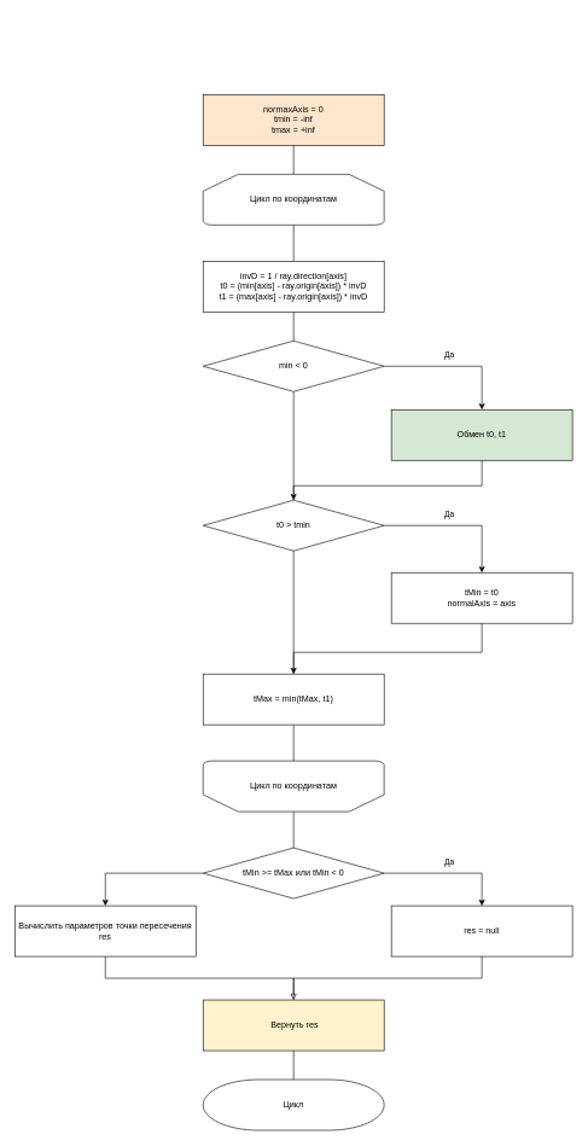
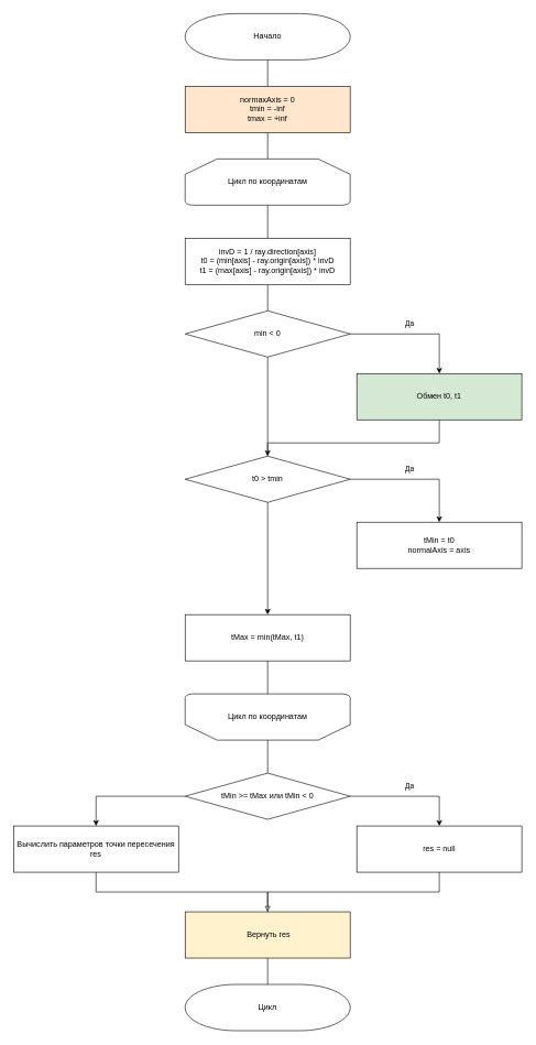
  <mxCell id="0" />
  <mxCell id="1" parent="0" />
+ <mxCell id="2" style="edgeStyle=none;rounded=0;html=1;exitX=0.5;exitY=1;exitDx=0;exitDy=0;exitPerimeter=0;entryX=0.5;entryY=0;entryDx=0;entryDy=0;endArrow=none;endFill=0;" edge="1" parent="1" source="3" target="5"><mxGeometry relative="1" as="geometry" /></mxCell>
+ <mxCell id="3" value="Начало" style="strokeWidth=1;html=1;shape=mxgraph.flowchart.terminator;whiteSpace=wrap;" vertex="1" parent="1"><mxGeometry x="280" y="20" width="250" height="70" as="geometry" /></mxCell>
  <mxCell id="4" style="edgeStyle=none;rounded=0;html=1;exitX=0.5;exitY=1;exitDx=0;exitDy=0;entryX=0.5;entryY=0;entryDx=0;entryDy=0;entryPerimeter=0;endArrow=none;endFill=0;" edge="1" parent="1" source="5" target="7"><mxGeometry relative="1" as="geometry" /></mxCell>
  <mxCell id="5" value="normaxAxis = 0&lt;br&gt;tmin = -inf&lt;br&gt;tmax = +inf" style="rounded=0;whiteSpace=wrap;html=1;strokeWidth=1;fillColor=#ffe6cc;" vertex="1" parent="1"><mxGeometry x="280" y="130" width="250" height="70" as="geometry" /></mxCell>
  <mxCell id="6" style="edgeStyle=none;rounded=0;html=1;exitX=0.5;exitY=1;exitDx=0;exitDy=0;exitPerimeter=0;entryX=0.5;entryY=0;entryDx=0;entryDy=0;endArrow=none;endFill=0;" edge="1" parent="1" source="7" target="9"><mxGeometry relative="1" as="geometry" /></mxCell>
  <mxCell id="7" value="Цикл по координатам" style="strokeWidth=1;html=1;shape=mxgraph.flowchart.loop_limit;whiteSpace=wrap;" vertex="1" parent="1"><mxGeometry x="280" y="240" width="250" height="70" as="geometry" /></mxCell>
  <mxCell id="8" style="edgeStyle=none;rounded=0;html=1;exitX=0.5;exitY=1;exitDx=0;exitDy=0;entryX=0.5;entryY=0;entryDx=0;entryDy=0;endArrow=none;endFill=0;" edge="1" parent="1" source="9" target="12"><mxGeometry relative="1" as="geometry" /></mxCell>
  <mxCell id="9" value="invD = 1 / ray.direction[axis]&lt;br&gt;t0 = (min[axis] - ray.origin[axis]) * invD&lt;br&gt;t1 = (max[axis] - ray.origin[axis]) * invD" style="rounded=0;whiteSpace=wrap;html=1;strokeWidth=1;" vertex="1" parent="1"><mxGeometry x="280" y="360" width="250" height="70" as="geometry" /></mxCell>
  <mxCell id="10" value="Да" style="edgeStyle=none;rounded=0;html=1;exitX=1;exitY=0.5;exitDx=0;exitDy=0;entryX=0.5;entryY=0;entryDx=0;entryDy=0;" edge="1" parent="1" source="12" target="14"><mxGeometry x="-0.077" y="15" relative="1" as="geometry"><Array as="points"><mxPoint x="665" y="505" /></Array><mxPoint as="offset" /></mxGeometry></mxCell>
  <mxCell id="11" style="edgeStyle=none;rounded=0;html=1;exitX=0.5;exitY=1;exitDx=0;exitDy=0;entryX=0.5;entryY=0;entryDx=0;entryDy=0;" edge="1" parent="1" source="12" target="17"><mxGeometry relative="1" as="geometry" /></mxCell>
  <mxCell id="12" value="min &amp;lt; 0" style="rhombus;whiteSpace=wrap;html=1;strokeWidth=1;" vertex="1" parent="1"><mxGeometry x="280" y="470" width="250" height="70" as="geometry" /></mxCell>
  <mxCell id="13" style="edgeStyle=none;rounded=0;html=1;exitX=0.5;exitY=1;exitDx=0;exitDy=0;entryX=0.5;entryY=0;entryDx=0;entryDy=0;endArrow=none;endFill=0;" edge="1" parent="1" source="14" target="17"><mxGeometry relative="1" as="geometry"><Array as="points"><mxPoint x="665" y="670" /><mxPoint x="405" y="670" /></Array></mxGeometry></mxCell>
  <mxCell id="14" value="Обмен t0, t1" style="rounded=0;whiteSpace=wrap;html=1;strokeWidth=1;fillColor=#d5e8d4;" vertex="1" parent="1"><mxGeometry x="540" y="565" width="250" height="70" as="geometry" /></mxCell>
  <mxCell id="15" value="Да" style="edgeStyle=none;rounded=0;html=1;exitX=1;exitY=0.5;exitDx=0;exitDy=0;entryX=0.5;entryY=0;entryDx=0;entryDy=0;" edge="1" parent="1" source="17" target="19"><mxGeometry x="-0.1" y="15" relative="1" as="geometry"><Array as="points"><mxPoint x="665" y="725" /></Array><mxPoint as="offset" /></mxGeometry></mxCell>
  <mxCell id="16" style="edgeStyle=none;rounded=0;html=1;exitX=0.5;exitY=1;exitDx=0;exitDy=0;" edge="1" parent="1" source="17" target="21"><mxGeometry relative="1" as="geometry" /></mxCell>
  <mxCell id="17" value="t0 &amp;gt; tmin" style="rhombus;whiteSpace=wrap;html=1;strokeWidth=1;" vertex="1" parent="1"><mxGeometry x="280" y="690" width="250" height="70" as="geometry" /></mxCell>
- <mxCell id="18" style="edgeStyle=none;rounded=0;html=1;exitX=0.5;exitY=1;exitDx=0;exitDy=0;entryX=0.5;entryY=0;entryDx=0;entryDy=0;endArrow=none;endFill=0;" edge="1" parent="1" source="19" target="21"><mxGeometry relative="1" as="geometry"><Array as="points"><mxPoint x="665" y="900" /><mxPoint x="405" y="900" /></Array></mxGeometry></mxCell>
  <mxCell id="19" value="&lt;div&gt;tMin = t0&lt;/div&gt;&lt;div&gt;normalAxis = axis&lt;/div&gt;" style="rounded=0;whiteSpace=wrap;html=1;strokeWidth=1;" vertex="1" parent="1"><mxGeometry x="540" y="790" width="250" height="70" as="geometry" /></mxCell>
  <mxCell id="20" style="edgeStyle=none;rounded=0;html=1;exitX=0.5;exitY=1;exitDx=0;exitDy=0;entryX=0.5;entryY=1;entryDx=0;entryDy=0;entryPerimeter=0;endArrow=none;endFill=0;" edge="1" parent="1" source="21" target="28"><mxGeometry relative="1" as="geometry" /></mxCell>
  <mxCell id="21" value="tMax = min(tMax, t1)" style="rounded=0;whiteSpace=wrap;html=1;strokeWidth=1;" vertex="1" parent="1"><mxGeometry x="280" y="930" width="250" height="70" as="geometry" /></mxCell>
  <mxCell id="22" value="Да" style="edgeStyle=none;html=1;exitX=1;exitY=0.5;exitDx=0;exitDy=0;entryX=0.5;entryY=0;entryDx=0;entryDy=0;rounded=0;" edge="1" parent="1" source="24" target="26"><mxGeometry y="15" relative="1" as="geometry"><Array as="points"><mxPoint x="665" y="1205" /></Array><mxPoint as="offset" /></mxGeometry></mxCell>
  <mxCell id="23" style="edgeStyle=none;rounded=0;html=1;exitX=0;exitY=0.5;exitDx=0;exitDy=0;entryX=0.5;entryY=0;entryDx=0;entryDy=0;" edge="1" parent="1" source="24" target="30"><mxGeometry relative="1" as="geometry"><Array as="points"><mxPoint x="145" y="1205" /></Array></mxGeometry></mxCell>
  <mxCell id="24" value="tMin &amp;gt;= tMax или tMin &amp;lt; 0" style="rhombus;whiteSpace=wrap;html=1;strokeWidth=1;" vertex="1" parent="1"><mxGeometry x="280" y="1170" width="250" height="70" as="geometry" /></mxCell>
  <mxCell id="25" style="edgeStyle=none;rounded=0;html=1;exitX=0.5;exitY=1;exitDx=0;exitDy=0;entryX=0.5;entryY=0;entryDx=0;entryDy=0;endArrow=none;endFill=0;" edge="1" parent="1" source="26" target="32"><mxGeometry relative="1" as="geometry"><Array as="points"><mxPoint x="665" y="1350" /><mxPoint x="405" y="1350" /></Array></mxGeometry></mxCell>
  <mxCell id="26" value="res = null" style="rounded=0;whiteSpace=wrap;html=1;strokeWidth=1;" vertex="1" parent="1"><mxGeometry x="540" y="1250" width="250" height="70" as="geometry" /></mxCell>
  <mxCell id="27" style="edgeStyle=none;rounded=0;html=1;exitX=0.5;exitY=0;exitDx=0;exitDy=0;exitPerimeter=0;entryX=0.5;entryY=0;entryDx=0;entryDy=0;endArrow=none;endFill=0;" edge="1" parent="1" source="28" target="24"><mxGeometry relative="1" as="geometry" /></mxCell>
  <mxCell id="28" value="Цикл по координатам" style="strokeWidth=1;html=1;shape=mxgraph.flowchart.loop_limit;whiteSpace=wrap;direction=west;" vertex="1" parent="1"><mxGeometry x="280" y="1050" width="250" height="70" as="geometry" /></mxCell>
  <mxCell id="29" style="edgeStyle=none;rounded=0;html=1;exitX=0.5;exitY=1;exitDx=0;exitDy=0;entryX=0.5;entryY=0;entryDx=0;entryDy=0;endArrow=block;endFill=0;" edge="1" parent="1" source="30" target="32"><mxGeometry relative="1" as="geometry"><Array as="points"><mxPoint x="145" y="1350" /><mxPoint x="405" y="1350" /></Array></mxGeometry></mxCell>
  <mxCell id="30" value="Вычислить параметров точки пересечения res" style="rounded=0;whiteSpace=wrap;html=1;strokeWidth=1;" vertex="1" parent="1"><mxGeometry y="1250" width="250" height="70" as="geometry" x="20" /></mxCell>
  <mxCell id="31" style="edgeStyle=none;rounded=0;html=1;exitX=0.5;exitY=1;exitDx=0;exitDy=0;entryX=0.5;entryY=0;entryDx=0;entryDy=0;entryPerimeter=0;endArrow=none;endFill=0;" edge="1" parent="1" source="32" target="33"><mxGeometry relative="1" as="geometry" /></mxCell>
  <mxCell id="32" value="&amp;nbsp;Вернуть res" style="rounded=0;whiteSpace=wrap;html=1;strokeWidth=1;fillColor=#fff2cc;" vertex="1" parent="1"><mxGeometry x="280" y="1380" width="250" height="70" as="geometry" /></mxCell>
  <mxCell id="33" value="Цикл" style="strokeWidth=1;html=1;shape=mxgraph.flowchart.terminator;whiteSpace=wrap;" vertex="1" parent="1"><mxGeometry x="280" y="1490" width="250" height="70" as="geometry" /></mxCell>
